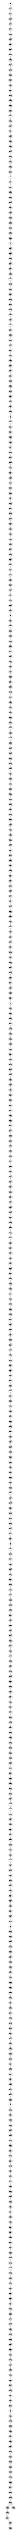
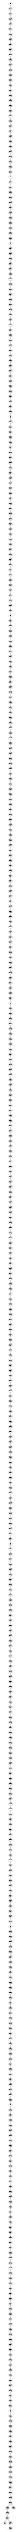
  graph {
    n0
    n14
    n12
    n1
    n47
    n310
    n107
    n156
    n2
    n92
    n481
    n229
    n190
    n3
    n408
    n474
    n437
    n161
    n4
    n338
    n454
    n296
    n339
    n5
    n197
    n397
    n240
    n11
    n6
    n170
    n375
    n389
    n168
    n7
    n38
    n331
    n132
    n255
    n8
    n83
    n372
    n443
    n52
    n9
    n383
    n418
    n194
    n451
    n10
    n21
    n232
    n411
    n320
    n174
    n278
    n189
    n94
    n13
    n65
    n215
    n140
    n292
    n15
    n121
    n458
    n19
    n390
    n16
    n147
    n290
    n230
    n415
    n17
    n202
    n470
    n80
    n152
    n18
    n358
    n482
    n127
    n191
    n100
    n235
    n20
    n55
    n365
    n66
    n391
    n354
    n22
    n271
    n334
    n260
    n384
    n23
    n352
    n476
    n234
    n34
    n24
    n340
    n439
    n308
    n337
    n25
    n351
    n414
    n359
    n342
    n26
    n280
    n493
    n374
    n27
    n35
    n450
    n165
    n58
    n28
    n265
    n491
    n236
    n466
    n29
    n239
    n257
    n129
    n226
    n30
    n48
    n237
    n422
    n332
    n31
    n263
    n317
    n109
    n490
    n32
    n153
    n409
    n75
    n173
    n33
    n261
    n300
    n103
    n283
    n139
+   n36
    n341
    n195
    n294
    n37
    n126
    n355
    n196
    n39
    n104
    n249
    n183
    n382
    n40
    n73
    n465
    n315
    n246
    n41
    n76
    n84
    n42
    n479
    n436
    n43
    n98
    n456
    n326
    n72
    n44
    n93
    n131
    n496
    n378
    n45
    n309
    n347
    n46
    n269
    n327
    n182
    n393
    n413
    n49
    n350
    n373
    n50
    n407
    n424
    n369
    n221
    n51
    n198
    n492
    n208
    n211
    n61
    n446
    n53
    n262
    n427
    n368
    n288
    n54
    n200
    n344
    n89
    n158
    n404
    n56
    n74
    n241
    n428
    n57
    n163
    n217
    n367
    n357
    n59
    n400
    n410
    n146
    n227
    n60
    n242
    n160
    n62
    n63
    n392
    n441
    n356
    n69
    n64
    n164
    n284
    n171
    n67
    n112
    n136
    n335
    n68
    n167
    n287
    n417
    n150
    n137
    n214
    n70
    n289
    n307
    n185
    n252
    n71
    n90
    n460
    n431
    n306
    n145
    n399
    n494
    n385
    n386
    n77
    n88
    n488
    n442
    n405
    n78
    n199
    n333
    n379
    n267
    n79
    n96
    n324
    n276
    n323
    n81
    n213
    n295
    n223
    n101
    n82
    n166
    n348
    n224
    n157
    n325
    n85
    n188
    n480
    n402
    n380
    n86
    n453
    n469
    n366
    n302
    n87
    n184
    n459
    n406
    n138
    n238
    n301
    n193
    n148
    n91
    n231
    n420
    n471
    n108
    n95
    n360
    n489
    n322
    n452
    n97
    n179
    n274
    n259
    n192
    n99
    n220
    n285
    n457
    n499
    n102
    n203
    n421
    n495
    n256
    n105
    n233
    n416
    n345
    n363
    n106
    n346
    n463
    n328
    n128
    n218
    n159
    n297
    n176
    n119
    n110
    n304
    n498
    n124
    n111
    n247
    n336
    n468
    n113
    n349
    n330
    n114
    n115
    n473
    n116
    n244
    n412
    n462
    n117
    n445
    n426
    n118
    n162
    n264
    n432
    n120
    n142
    n387
    n319
    n268
    n122
    n395
    n133
    n123
    n394
    n291
    n248
    n125
    n177
    n134
    n144
    n497
    n475
    n181
    n130
    n207
    n484
    n293
    n329
    n429
    n467
    n180
    n487
    n135
    n254
    n305
    n321
    n141
    n419
    n143
    n250
    n371
    n370
    n275
    n281
    n172
    n149
    n253
    n483
    n219
    n444
    n228
    n151
    n204
    n225
    n353
    n154
    n216
    n449
    n376
    n440
    n155
    n266
    n303
    n398
    n343
    n316
    n209
    n448
    n169
    n313
    n361
    n210
    n175
    n205
    n178
    n477
    n186
    n425
    n187
    n299
    n312
    n396
    n314
    n258
    n435
    n318
    n201
    n277
    n206
    n434
    n273
    n212
    n243
    n377
    n298
    n270
    n279
    n222
    n245
    n364
    n447
    n433
    n455
    n464
    n251
    n272
    n381
    n423
    n282
    n403
    n401
    n485
    n486
    n388
    n311
    n472
    n461
    n478
    n438
    n430
    n0 -- n14
    n14 -- n0
    n14 -- n12
    n12 -- n14
    n12 -- n189
    n1 -- n47
    n1 -- n310
    n47 -- n1
    n47 -- n107
    n310 -- n1
    n310 -- n156
    n107 -- n47
    n107 -- n393
    n156 -- n310
    n156 -- n412
    n2 -- n92
    n2 -- n481
    n92 -- n2
    n92 -- n229
    n481 -- n2
    n481 -- n190
    n229 -- n92
    n229 -- n76
    n190 -- n481
    n190 -- n303
    n3 -- n408
    n3 -- n474
    n408 -- n3
    n408 -- n437
    n474 -- n3
    n474 -- n161
    n437 -- n408
    n437 -- n49
    n161 -- n474
    n161 -- n321
    n4 -- n338
    n4 -- n454
    n338 -- n4
    n338 -- n296
    n454 -- n4
    n454 -- n339
    n296 -- n338
    n296 -- n122
    n339 -- n454
    n339 -- n123
    n5 -- n197
    n5 -- n397
    n197 -- n5
    n197 -- n240
    n397 -- n5
    n397 -- n11
    n240 -- n197
    n240 -- n114
    n11 -- n397
    n11 -- n174
    n6 -- n170
    n6 -- n375
    n170 -- n6
    n170 -- n389
    n375 -- n6
    n375 -- n168
    n389 -- n170
    n389 -- n361
    n168 -- n375
    n168 -- n209
    n7 -- n38
    n7 -- n331
    n38 -- n7
    n38 -- n132
    n331 -- n7
    n331 -- n255
    n132 -- n38
    n132 -- n196
    n255 -- n331
    n255 -- n464
    n8 -- n83
    n8 -- n372
    n83 -- n8
    n83 -- n443
    n372 -- n8
    n372 -- n52
    n443 -- n83
    n443 -- n325
    n52 -- n372
    n52 -- n61
    n9 -- n383
    n9 -- n418
    n383 -- n9
    n383 -- n194
    n418 -- n9
    n418 -- n451
    n194 -- n383
    n194 -- n141
    n451 -- n418
    n451 -- n425
    n10 -- n21
    n10 -- n232
    n21 -- n10
    n21 -- n411
    n232 -- n10
    n232 -- n320
    n411 -- n21
    n411 -- n354
    n320 -- n232
    n320 -- n84
    n174 -- n11
    n174 -- n278
    n278 -- n174
    n278 -- n210
    n189 -- n12
    n189 -- n94
    n94 -- n189
    n94 -- n471
    n13 -- n65
    n13 -- n215
    n65 -- n13
    n65 -- n140
    n215 -- n13
    n215 -- n292
    n140 -- n65
    n140 -- n60
    n292 -- n215
    n292 -- n91
    n15 -- n121
    n15 -- n458
    n121 -- n15
    n121 -- n19
    n458 -- n15
    n458 -- n390
    n19 -- n121
    n19 -- n100
    n390 -- n458
    n390 -- n204
    n16 -- n147
    n16 -- n290
    n147 -- n16
    n147 -- n230
    n290 -- n16
    n290 -- n415
    n230 -- n147
    n230 -- n221
    n415 -- n290
    n415 -- n181
    n17 -- n202
    n17 -- n470
    n202 -- n17
    n202 -- n80
    n470 -- n17
    n470 -- n152
    n80 -- n202
    n80 -- n64
    n152 -- n470
    n152 -- n99
    n18 -- n358
    n18 -- n482
    n358 -- n18
    n358 -- n127
    n482 -- n18
    n482 -- n191
    n127 -- n358
    n127 -- n144
    n191 -- n482
    n191 -- n258
    n100 -- n19
    n100 -- n235
    n235 -- n100
    n235 -- n227
    n20 -- n55
    n20 -- n365
    n55 -- n20
    n55 -- n66
    n365 -- n20
    n365 -- n391
    n66 -- n55
    n66 -- n404
    n391 -- n365
    n391 -- n399
    n354 -- n411
    n354 -- n478
    n22 -- n271
    n22 -- n334
    n271 -- n22
    n271 -- n260
    n334 -- n22
    n334 -- n384
    n260 -- n271
    n260 -- n144
    n384 -- n334
    n384 -- n276
    n23 -- n352
    n23 -- n476
    n352 -- n23
    n352 -- n234
    n476 -- n23
    n476 -- n34
    n234 -- n352
    n234 -- n205
    n34 -- n476
    n34 -- n493
    n24 -- n340
    n24 -- n439
    n340 -- n24
    n340 -- n308
    n439 -- n24
    n439 -- n337
    n308 -- n340
    n308 -- n57
    n337 -- n439
    n337 -- n45
    n25 -- n351
    n25 -- n414
    n351 -- n25
    n351 -- n359
    n414 -- n25
    n414 -- n342
    n359 -- n351
    n359 -- n430
    n342 -- n414
    n342 -- n160
    n26 -- n280
    n26 -- n493
    n280 -- n26
    n280 -- n374
    n493 -- n34
    n493 -- n26
    n374 -- n280
    n374 -- n446
    n27 -- n35
    n27 -- n450
    n35 -- n27
    n35 -- n165
    n450 -- n27
    n450 -- n58
    n165 -- n35
    n165 -- n139
    n58 -- n450
    n58 -- n367
    n28 -- n265
    n28 -- n491
    n265 -- n28
    n265 -- n236
    n491 -- n28
    n491 -- n466
    n236 -- n265
    n236 -- n208
    n466 -- n491
    n466 -- n135
    n29 -- n239
    n29 -- n257
    n239 -- n29
    n239 -- n129
    n257 -- n29
    n257 -- n226
    n129 -- n239
    n129 -- n181
    n226 -- n257
    n226 -- n284
    n30 -- n48
    n30 -- n237
    n48 -- n30
    n48 -- n422
    n237 -- n30
    n237 -- n332
    n422 -- n48
    n422 -- n413
    n332 -- n237
    n332 -- n37
    n31 -- n263
    n31 -- n317
    n263 -- n31
    n263 -- n109
    n317 -- n31
    n317 -- n490
    n109 -- n263
    n109 -- n176
    n490 -- n317
    n490 -- n357
    n32 -- n153
    n32 -- n409
    n153 -- n32
    n153 -- n75
    n409 -- n32
    n409 -- n173
    n75 -- n153
    n75 -- n385
    n173 -- n409
    n173 -- n313
    n33 -- n261
    n33 -- n300
    n261 -- n33
    n261 -- n103
    n300 -- n33
    n300 -- n283
    n103 -- n261
    n103 -- n495
    n283 -- n300
    n283 -- n248
    n139 -- n165
    n139 -- n306
+   n36 -- n341
+   n341 -- n36
    n341 -- n195
    n341 -- n294
    n195 -- n341
    n195 -- n435
    n294 -- n341
    n294 -- n388
    n37 -- n332
    n37 -- n126
    n126 -- n37
    n126 -- n355
    n355 -- n126
    n355 -- n42
    n196 -- n132
    n196 -- n117
    n39 -- n104
    n39 -- n249
    n104 -- n39
    n104 -- n183
    n249 -- n39
    n249 -- n382
    n183 -- n104
    n183 -- n62
    n382 -- n249
    n382 -- n273
    n40 -- n73
    n40 -- n465
    n73 -- n40
    n73 -- n315
    n465 -- n40
    n465 -- n246
    n315 -- n73
    n315 -- n327
    n246 -- n465
    n246 -- n193
    n41 -- n76
    n41 -- n84
    n76 -- n229
    n76 -- n41
    n84 -- n320
    n84 -- n41
    n42 -- n355
    n42 -- n479
    n479 -- n42
    n479 -- n436
    n436 -- n479
    n436 -- n175
    n43 -- n98
    n43 -- n456
    n98 -- n43
    n98 -- n326
    n456 -- n43
    n456 -- n72
    n326 -- n98
    n326 -- n192
    n72 -- n456
    n72 -- n145
    n44 -- n93
    n44 -- n131
    n93 -- n44
    n93 -- n496
    n131 -- n44
    n131 -- n378
    n496 -- n93
    n496 -- n223
    n378 -- n131
    n378 -- n115
    n45 -- n337
    n45 -- n309
    n309 -- n45
    n309 -- n347
    n347 -- n309
    n347 -- n112
    n46 -- n269
    n46 -- n327
    n269 -- n46
    n269 -- n182
    n327 -- n315
    n327 -- n46
    n182 -- n269
    n182 -- n114
    n393 -- n107
    n393 -- n218
    n413 -- n422
    n413 -- n119
    n49 -- n437
    n49 -- n350
    n350 -- n49
    n350 -- n373
    n373 -- n350
    n373 -- n353
    n50 -- n407
    n50 -- n424
    n407 -- n50
    n407 -- n369
    n424 -- n50
    n424 -- n221
    n369 -- n407
    n369 -- n311
    n221 -- n230
    n221 -- n424
    n51 -- n198
    n51 -- n492
    n198 -- n51
    n198 -- n208
    n492 -- n51
    n492 -- n211
    n208 -- n236
    n208 -- n198
    n211 -- n492
    n211 -- n473
    n61 -- n52
    n61 -- n446
    n446 -- n374
    n446 -- n61
    n53 -- n262
    n53 -- n427
    n262 -- n53
    n262 -- n368
    n427 -- n53
    n427 -- n288
    n368 -- n262
    n368 -- n403
    n288 -- n427
    n288 -- n62
    n54 -- n200
    n54 -- n344
    n200 -- n54
    n200 -- n89
    n344 -- n54
    n344 -- n158
    n89 -- n200
    n89 -- n301
    n158 -- n344
    n158 -- n241
    n404 -- n66
    n404 -- n171
    n56 -- n74
    n56 -- n241
    n74 -- n56
    n74 -- n428
    n241 -- n158
    n241 -- n56
    n428 -- n74
    n428 -- n494
    n57 -- n308
    n57 -- n163
    n163 -- n57
    n163 -- n217
    n217 -- n163
    n217 -- n343
    n367 -- n58
    n367 -- n357
    n357 -- n490
    n357 -- n367
    n59 -- n400
    n59 -- n410
    n400 -- n59
    n400 -- n146
    n410 -- n59
    n410 -- n227
    n146 -- n400
    n146 -- n370
    n227 -- n235
    n227 -- n410
    n60 -- n140
    n60 -- n242
    n242 -- n60
    n242 -- n160
    n160 -- n342
    n160 -- n242
    n62 -- n183
    n62 -- n288
    n63 -- n392
    n63 -- n441
    n392 -- n63
    n392 -- n356
    n441 -- n63
    n441 -- n69
    n356 -- n392
    n356 -- n179
    n69 -- n441
    n69 -- n137
    n64 -- n80
    n64 -- n164
    n164 -- n64
    n164 -- n284
    n284 -- n226
    n284 -- n164
    n171 -- n404
    n171 -- n398
    n67 -- n112
    n67 -- n136
    n112 -- n347
    n112 -- n67
    n136 -- n67
    n136 -- n335
    n335 -- n136
    n335 -- n321
    n68 -- n167
    n68 -- n287
    n167 -- n68
    n167 -- n417
    n287 -- n68
    n287 -- n150
    n417 -- n167
    n417 -- n316
    n150 -- n287
    n150 -- n228
    n137 -- n69
    n137 -- n214
    n214 -- n137
    n214 -- n157
    n70 -- n289
    n70 -- n307
    n289 -- n70
    n289 -- n185
    n307 -- n70
    n307 -- n252
    n185 -- n289
    n185 -- n328
    n252 -- n307
    n252 -- n298
    n71 -- n90
    n71 -- n460
    n90 -- n71
    n90 -- n431
    n460 -- n71
    n460 -- n306
    n431 -- n90
    n431 -- n148
    n306 -- n139
    n306 -- n460
    n145 -- n72
    n145 -- n399
    n399 -- n391
    n399 -- n145
    n494 -- n428
    n494 -- n113
    n385 -- n75
    n385 -- n386
    n386 -- n385
    n386 -- n102
    n77 -- n88
    n77 -- n488
    n88 -- n77
    n88 -- n442
    n488 -- n77
    n488 -- n405
    n442 -- n88
    n442 -- n238
    n405 -- n488
    n405 -- n472
    n78 -- n199
    n78 -- n333
    n199 -- n78
    n199 -- n379
    n333 -- n78
    n333 -- n267
    n379 -- n199
    n379 -- n186
    n267 -- n333
    n267 -- n172
    n79 -- n96
    n79 -- n324
    n96 -- n79
    n96 -- n276
    n324 -- n79
    n324 -- n323
    n276 -- n384
    n276 -- n96
    n323 -- n324
    n323 -- n487
    n81 -- n213
    n81 -- n295
    n213 -- n81
    n213 -- n223
    n295 -- n81
    n295 -- n101
    n223 -- n496
    n223 -- n213
    n101 -- n295
    n101 -- n457
    n82 -- n166
    n82 -- n348
    n166 -- n82
    n166 -- n224
    n348 -- n82
    n348 -- n157
    n224 -- n166
    n224 -- n143
    n157 -- n214
    n157 -- n348
    n325 -- n443
    n325 -- n438
    n85 -- n188
    n85 -- n480
    n188 -- n85
    n188 -- n402
    n480 -- n85
    n480 -- n380
    n402 -- n188
    n402 -- n314
    n380 -- n480
    n380 -- n270
    n86 -- n453
    n86 -- n469
    n453 -- n86
    n453 -- n366
    n469 -- n86
    n469 -- n302
    n366 -- n453
    n366 -- n299
    n302 -- n469
    n302 -- n178
    n87 -- n184
    n87 -- n459
    n184 -- n87
    n184 -- n406
    n459 -- n87
    n459 -- n138
    n406 -- n184
    n406 -- n477
    n138 -- n459
    n138 -- n462
    n238 -- n442
    n238 -- n125
    n301 -- n89
    n301 -- n193
    n193 -- n246
    n193 -- n301
    n148 -- n431
    n148 -- n281
    n91 -- n292
    n91 -- n231
    n231 -- n91
    n231 -- n420
    n420 -- n231
    n420 -- n434
    n471 -- n94
    n471 -- n108
    n108 -- n471
    n108 -- n159
    n95 -- n360
    n95 -- n489
    n360 -- n95
    n360 -- n322
    n489 -- n95
    n489 -- n452
    n322 -- n360
    n322 -- n201
    n452 -- n489
    n452 -- n419
    n97 -- n179
    n97 -- n274
    n179 -- n356
    n179 -- n97
    n274 -- n97
    n274 -- n259
    n259 -- n274
    n259 -- n272
    n192 -- n326
    n192 -- n444
    n99 -- n152
    n99 -- n220
    n220 -- n99
    n220 -- n285
    n285 -- n220
    n285 -- n247
    n457 -- n101
    n457 -- n499
    n499 -- n457
    n499 -- n141
    n102 -- n386
    n102 -- n203
    n203 -- n102
    n203 -- n421
    n421 -- n203
    n421 -- n178
    n495 -- n103
    n495 -- n256
    n256 -- n495
    n256 -- n282
    n105 -- n233
    n105 -- n416
    n233 -- n105
    n233 -- n345
    n416 -- n105
    n416 -- n363
    n345 -- n233
    n345 -- n162
    n363 -- n416
    n363 -- n377
    n106 -- n346
    n106 -- n463
    n346 -- n106
    n346 -- n328
    n463 -- n106
    n463 -- n128
    n328 -- n185
    n328 -- n346
    n128 -- n463
    n128 -- n497
    n218 -- n393
    n218 -- n279
    n159 -- n108
    n159 -- n297
    n297 -- n159
    n297 -- n304
    n176 -- n109
    n176 -- n119
    n119 -- n413
    n119 -- n176
    n110 -- n304
    n110 -- n498
    n304 -- n297
    n304 -- n110
    n498 -- n110
    n498 -- n124
    n124 -- n498
    n124 -- n248
    n111 -- n247
    n111 -- n336
    n247 -- n285
    n247 -- n111
    n336 -- n111
    n336 -- n468
    n468 -- n336
    n468 -- n277
    n113 -- n494
    n113 -- n349
    n349 -- n113
    n349 -- n330
    n330 -- n349
    n330 -- n228
    n114 -- n240
    n114 -- n182
    n115 -- n378
    n115 -- n473
    n473 -- n211
    n473 -- n115
    n116 -- n244
    n116 -- n412
    n244 -- n116
    n244 -- n462
    n412 -- n156
    n412 -- n116
    n462 -- n138
    n462 -- n244
    n117 -- n196
    n117 -- n445
    n445 -- n117
    n445 -- n426
    n426 -- n445
    n426 -- n486
    n118 -- n162
    n118 -- n264
    n162 -- n345
    n162 -- n118
    n264 -- n118
    n264 -- n432
    n432 -- n264
    n432 -- n401
    n120 -- n142
    n120 -- n387
    n142 -- n120
    n142 -- n319
    n387 -- n120
    n387 -- n268
    n319 -- n142
    n319 -- n419
    n268 -- n387
    n268 -- n485
    n122 -- n296
    n122 -- n395
    n395 -- n122
    n395 -- n133
    n133 -- n395
    n133 -- n429
    n123 -- n339
    n123 -- n394
    n394 -- n123
    n394 -- n291
    n291 -- n394
    n291 -- n455
    n248 -- n283
    n248 -- n124
    n125 -- n238
    n125 -- n177
    n177 -- n125
    n177 -- n134
    n134 -- n177
    n134 -- n180
    n144 -- n127
    n144 -- n260
    n497 -- n128
    n497 -- n475
    n475 -- n497
    n475 -- n316
    n181 -- n415
    n181 -- n129
    n130 -- n207
    n130 -- n484
    n207 -- n130
    n207 -- n293
    n484 -- n130
    n484 -- n329
    n293 -- n207
    n293 -- n258
    n329 -- n484
    n329 -- n403
    n429 -- n133
    n429 -- n467
    n467 -- n429
    n467 -- n279
    n180 -- n134
    n180 -- n487
    n487 -- n323
    n487 -- n180
    n135 -- n466
    n135 -- n254
    n254 -- n135
    n254 -- n305
    n305 -- n254
    n305 -- n448
    n321 -- n161
    n321 -- n335
    n141 -- n194
    n141 -- n499
    n419 -- n452
    n419 -- n319
    n143 -- n224
    n143 -- n250
    n250 -- n143
    n250 -- n371
    n371 -- n250
    n371 -- n464
    n370 -- n146
    n370 -- n275
    n275 -- n370
    n275 -- n364
    n281 -- n148
    n281 -- n172
    n172 -- n267
    n172 -- n281
    n149 -- n253
    n149 -- n483
    n253 -- n149
    n253 -- n219
    n483 -- n149
    n483 -- n444
    n219 -- n253
    n219 -- n169
    n444 -- n192
    n444 -- n483
    n228 -- n150
    n228 -- n330
    n151 -- n204
    n151 -- n225
    n204 -- n390
    n204 -- n151
    n225 -- n151
    n225 -- n353
    n353 -- n373
    n353 -- n225
    n154 -- n216
    n154 -- n449
    n216 -- n154
    n216 -- n376
    n449 -- n154
    n449 -- n440
    n376 -- n216
    n376 -- n298
    n440 -- n449
    n440 -- n206
    n155 -- n266
    n155 -- n303
    n266 -- n155
    n266 -- n398
    n303 -- n190
    n303 -- n155
    n398 -- n171
    n398 -- n266
    n343 -- n217
    n343 -- n270
    n316 -- n417
    n316 -- n475
    n209 -- n168
    n209 -- n448
    n448 -- n305
    n448 -- n209
    n169 -- n219
    n169 -- n313
    n313 -- n173
    n313 -- n169
    n361 -- n389
    n361 -- n430
    n210 -- n278
    n210 -- n273
    n175 -- n436
    n175 -- n205
    n205 -- n234
    n205 -- n175
    n178 -- n302
    n178 -- n421
    n477 -- n406
    n477 -- n282
    n186 -- n379
    n186 -- n425
    n425 -- n451
    n425 -- n186
    n187 -- n299
    n187 -- n312
    n299 -- n366
    n299 -- n187
    n312 -- n187
    n312 -- n396
    n396 -- n312
    n396 -- n461
    n314 -- n402
    n314 -- n478
    n258 -- n191
    n258 -- n293
    n435 -- n195
    n435 -- n318
    n318 -- n435
    n318 -- n243
    n318 -- n433
    n201 -- n322
    n201 -- n277
    n277 -- n468
    n277 -- n201
    n206 -- n440
    n206 -- n434
    n434 -- n420
    n434 -- n206
    n273 -- n382
    n273 -- n210
    n212 -- n243
    n212 -- n377
    n243 -- n318
    n243 -- n212
    n377 -- n363
    n377 -- n212
    n298 -- n252
    n298 -- n376
    n270 -- n380
    n270 -- n343
    n279 -- n218
    n279 -- n467
    n222 -- n245
    n222 -- n364
    n245 -- n222
    n245 -- n447
    n364 -- n275
    n364 -- n222
    n447 -- n245
    n447 -- n455
    n433 -- n318
    n455 -- n291
    n455 -- n447
    n464 -- n255
    n464 -- n371
    n251 -- n272
    n251 -- n381
    n272 -- n259
    n272 -- n251
    n381 -- n251
    n381 -- n423
    n423 -- n381
    n423 -- n461
    n282 -- n256
    n282 -- n477
    n403 -- n368
    n403 -- n329
    n401 -- n432
    n401 -- n438
    n485 -- n268
    n485 -- n486
    n486 -- n426
    n486 -- n485
    n388 -- n294
    n311 -- n369
    n311 -- n472
    n472 -- n405
    n472 -- n311
    n461 -- n396
    n461 -- n423
    n478 -- n354
    n478 -- n314
    n438 -- n325
    n438 -- n401
    n430 -- n359
    n430 -- n361
  }
